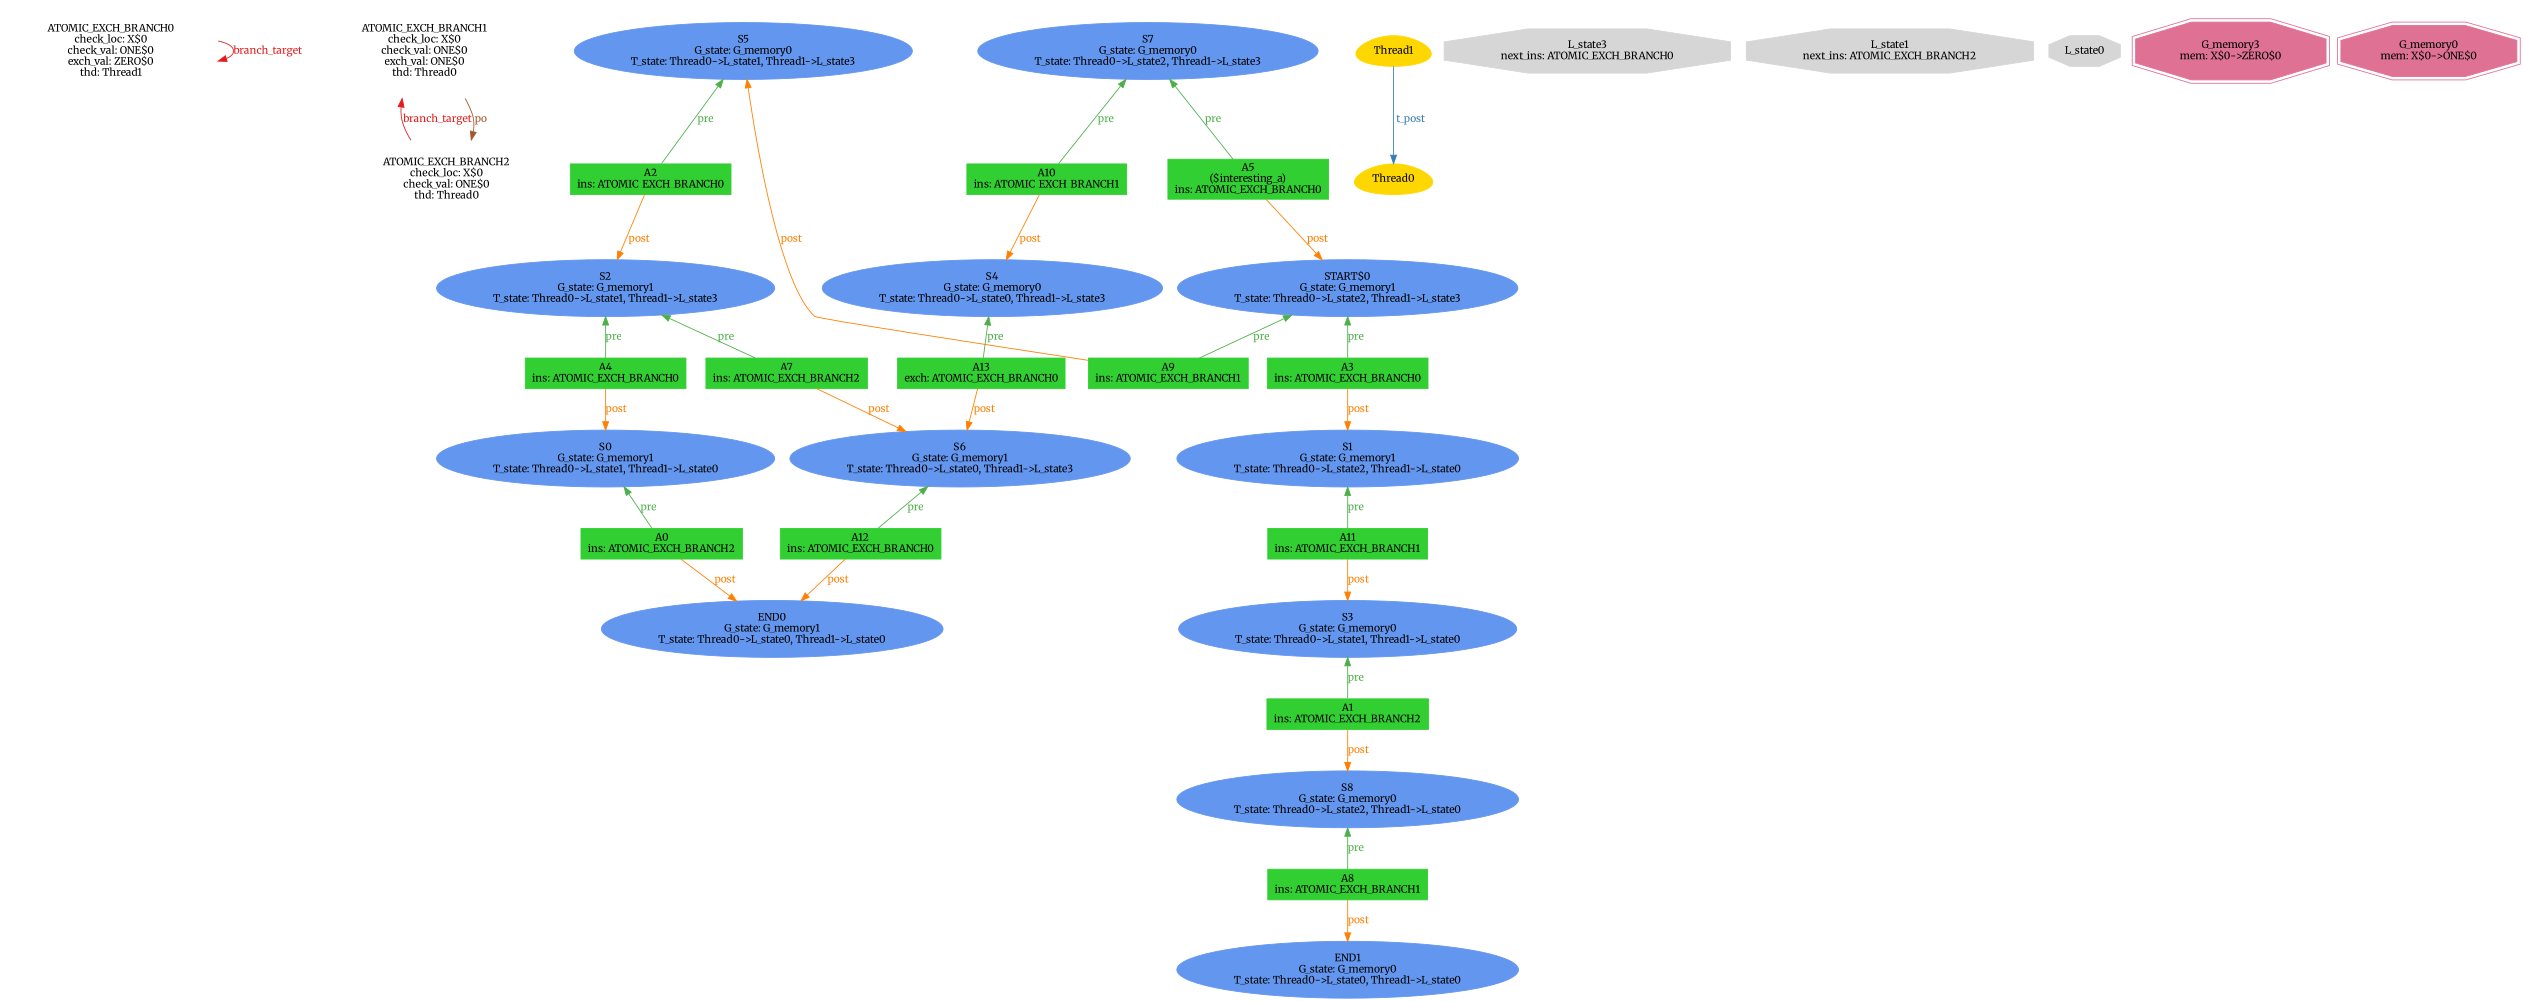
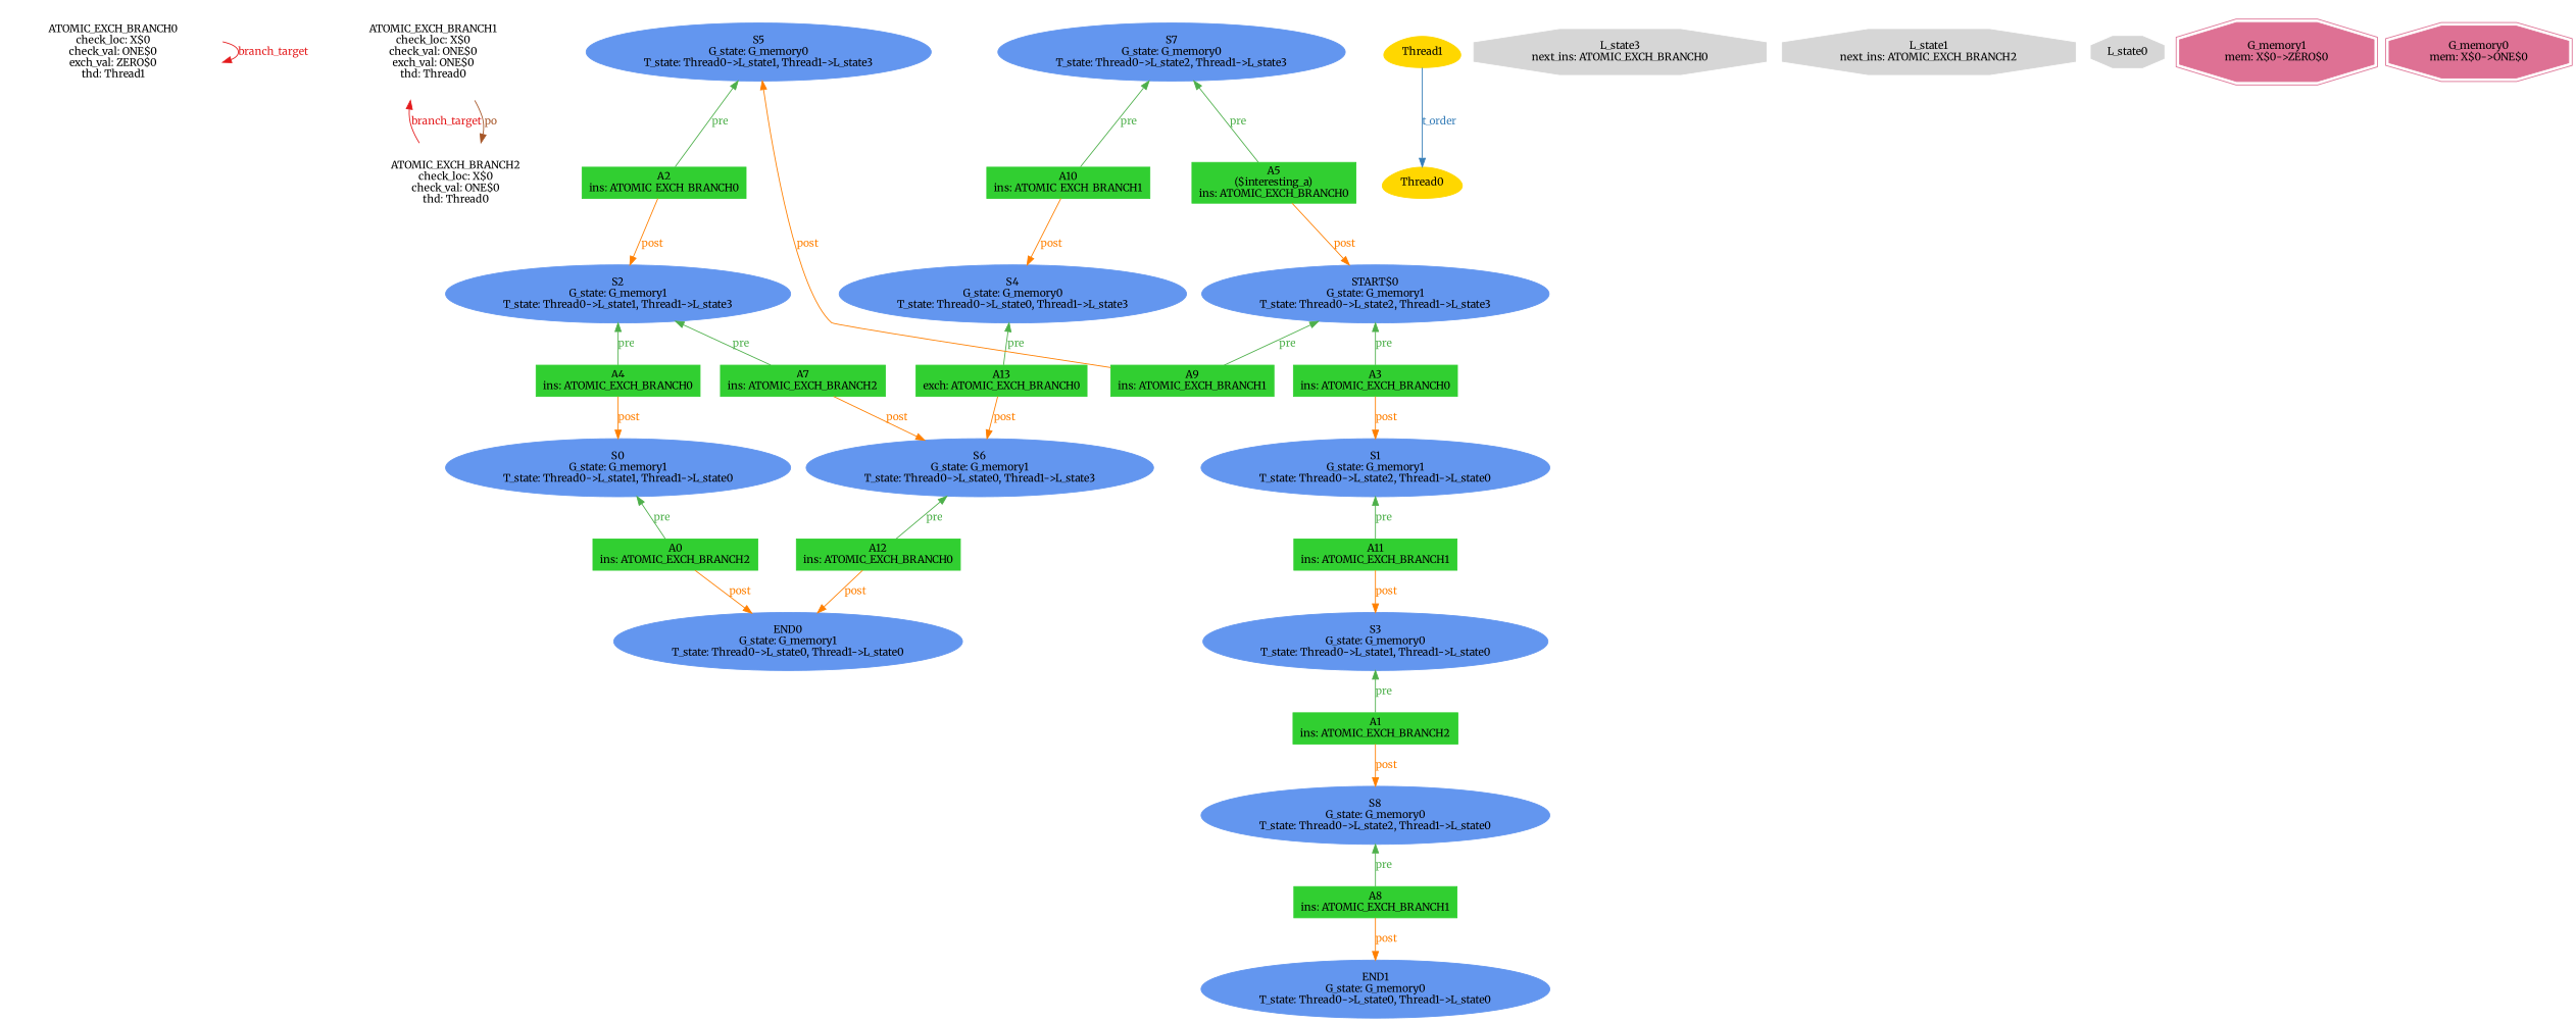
  digraph {
    fontname=Merriweather
    fontsize=12
    rankdir=TB
    node [color="#31cf31" fontcolor="#000000" fontname=Merriweather fontsize=12 shape=box style="filled, solid"]
    edge [color="#ff7f00" dir=forward fontcolor="#ff7f00" fontname=Merriweather fontsize=12 style=solid weight=1]
    n1 [color="#ffffff" label="ATOMIC_EXCH_BRANCH0\ncheck_loc: X$0\ncheck_val: ONE$0\nexch_val: ZERO$0\nthd: Thread1" shape=octagon uuid=ATOMIC_EXCH_BRANCH0]
    n2 [color="#ffffff" label="ATOMIC_EXCH_BRANCH1\ncheck_loc: X$0\ncheck_val: ONE$0\nexch_val: ONE$0\nthd: Thread0" shape=octagon uuid=ATOMIC_EXCH_BRANCH1]
    n3 [color="#ffffff" label="ATOMIC_EXCH_BRANCH2\ncheck_loc: X$0\ncheck_val: ONE$0\nthd: Thread0" shape=octagon uuid=ATOMIC_EXCH_BRANCH2]
    n4 [label="A0\nins: ATOMIC_EXCH_BRANCH2" uuid=A0]
    n5 [color="#6396ef" label="END0\nG_state: G_memory1\nT_state: Thread0->L_state0, Thread1->L_state0" shape=ellipse uuid=END0]
    n6 [label="A1\nins: ATOMIC_EXCH_BRANCH2" uuid=A1]
    n7 [color="#6396ef" label="S8\nG_state: G_memory0\nT_state: Thread0->L_state2, Thread1->L_state0" shape=ellipse uuid=S8]
    n8 [label="A8\nins: ATOMIC_EXCH_BRANCH1" uuid=A8]
    n9 [color="#6396ef" label="END1\nG_state: G_memory0\nT_state: Thread0->L_state0, Thread1->L_state0" shape=ellipse uuid=END1]
    n10 [label="A2\nins: ATOMIC_EXCH_BRANCH0" uuid=A2]
    n11 [color="#6396ef" label="S2\nG_state: G_memory1\nT_state: Thread0->L_state1, Thread1->L_state3" shape=ellipse uuid=S2]
    n12 [label="A4\nins: ATOMIC_EXCH_BRANCH0" uuid=A4]
    n13 [label="A7\nins: ATOMIC_EXCH_BRANCH2" uuid=A7]
    n14 [color="#6396ef" label="S0\nG_state: G_memory1\nT_state: Thread0->L_state1, Thread1->L_state0" shape=ellipse uuid=S0]
    n15 [color="#6396ef" label="S6\nG_state: G_memory1\nT_state: Thread0->L_state0, Thread1->L_state3" shape=ellipse uuid=S6]
    n16 [label="A3\nins: ATOMIC_EXCH_BRANCH0" uuid=A3]
    n17 [color="#6396ef" label="S1\nG_state: G_memory1\nT_state: Thread0->L_state2, Thread1->L_state0" shape=ellipse uuid=S1]
    n18 [label="A11\nins: ATOMIC_EXCH_BRANCH1" uuid=A11]
    n19 [color="#6396ef" label="S3\nG_state: G_memory0\nT_state: Thread0->L_state1, Thread1->L_state0" shape=ellipse uuid=S3]
    n20 [label="A5\n($interesting_a)\nins: ATOMIC_EXCH_BRANCH0" uuid=A5]
    n21 [color="#6396ef" label="START$0\nG_state: G_memory1\nT_state: Thread0->L_state2, Thread1->L_state3" shape=ellipse uuid="START$0"]
    n22 [label="A9\nins: ATOMIC_EXCH_BRANCH1" uuid=A9]
    n23 [color="#6396ef" label="S7\nG_state: G_memory0\nT_state: Thread0->L_state2, Thread1->L_state3" shape=ellipse uuid=S7]
    n24 [label="A10\nins: ATOMIC_EXCH_BRANCH1" uuid=A10]
    n25 [color="#6396ef" label="S4\nG_state: G_memory0\nT_state: Thread0->L_state0, Thread1->L_state3" shape=ellipse uuid=S4]
    n26 [label="A12\nins: ATOMIC_EXCH_BRANCH0" uuid=A12]
    n27 [color="#6396ef" label="S5\nG_state: G_memory0\nT_state: Thread0->L_state1, Thread1->L_state3" shape=ellipse uuid=S5]
    n28 [label="A13\nexch: ATOMIC_EXCH_BRANCH0" uuid=A13]
    n29 [color="#ffd700" label=Thread1 shape=egg uuid=Thread1]
    n30 [color="#ffd700" label=Thread0 shape=egg uuid=Thread0]
    n31 [color="#d6d6d6" label="L_state3\nnext_ins: ATOMIC_EXCH_BRANCH0" shape=octagon uuid=L_state3]
    n32 [color="#d6d6d6" label="L_state1\nnext_ins: ATOMIC_EXCH_BRANCH2" shape=octagon uuid=L_state1]
    n33 [color="#d6d6d6" label=L_state0 shape=octagon uuid=L_state0]
-   n34 [color="#de7194" label="G_memory3\nmem: X$0->ZERO$0" shape=doubleoctagon uuid=G_memory1]
+   n34 [color="#de7194" label="G_memory1\nmem: X$0->ZERO$0" shape=doubleoctagon uuid=G_memory1]
    n35 [color="#de7194" label="G_memory0\nmem: X$0->ONE$0" shape=doubleoctagon uuid=G_memory0]
    n1 -> n1 [color="#e41a1c" fontcolor="#e41a1c" label=branch_target uuid="<ATOMIC_EXCH_BRANCH0, ATOMIC_EXCH_BRANCH0>"]
    n2 -> n3 [color="#e41a1c" dir=back fontcolor="#e41a1c" label=branch_target uuid="<ATOMIC_EXCH_BRANCH2, ATOMIC_EXCH_BRANCH1>"]
    n2 -> n3 [color="#a65628" fontcolor="#a65628" label=po uuid="<ATOMIC_EXCH_BRANCH1, ATOMIC_EXCH_BRANCH2>"]
    n4 -> n5 [label=post uuid="<A0, END0>"]
    n6 -> n7 [label=post uuid="<A1, S8>"]
    n7 -> n8 [color="#4daf4a" dir=back fontcolor="#4daf4a" label=pre uuid="<A8, S8>"]
    n8 -> n9 [label=post uuid="<A8, END1>"]
    n10 -> n11 [label=post uuid="<A2, S2>"]
    n11 -> n12 [color="#4daf4a" dir=back fontcolor="#4daf4a" label=pre uuid="<A4, S2>"]
    n11 -> n13 [color="#4daf4a" dir=back fontcolor="#4daf4a" label=pre uuid="<A7, S2>"]
    n12 -> n14 [label=post uuid="<A4, S0>"]
    n13 -> n15 [label=post uuid="<A7, S6>"]
    n14 -> n4 [color="#4daf4a" dir=back fontcolor="#4daf4a" label=pre uuid="<A0, S0>"]
    n15 -> n26 [color="#4daf4a" dir=back fontcolor="#4daf4a" label=pre uuid="<A12, S6>"]
    n16 -> n17 [label=post uuid="<A3, S1>"]
    n17 -> n18 [color="#4daf4a" dir=back fontcolor="#4daf4a" label=pre uuid="<A11, S1>"]
    n18 -> n19 [label=post uuid="<A11, S3>"]
    n19 -> n6 [color="#4daf4a" dir=back fontcolor="#4daf4a" label=pre uuid="<A1, S3>"]
    n20 -> n21 [label=post uuid="<A5, START$0>"]
    n21 -> n16 [color="#4daf4a" dir=back fontcolor="#4daf4a" label=pre uuid="<A3, START$0>"]
    n21 -> n22 [color="#4daf4a" dir=back fontcolor="#4daf4a" label=pre uuid="<A9, START$0>"]
    n23 -> n20 [color="#4daf4a" dir=back fontcolor="#4daf4a" label=pre uuid="<A5, S7>"]
    n23 -> n24 [color="#4daf4a" dir=back fontcolor="#4daf4a" label=pre uuid="<A10, S7>"]
    n24 -> n25 [label=post uuid="<A10, S4>"]
    n25 -> n28 [color="#4daf4a" dir=back fontcolor="#4daf4a" label=pre uuid="<A13, S4>"]
    n26 -> n5 [label=post uuid="<A12, END0>"]
    n27 -> n10 [color="#4daf4a" dir=back fontcolor="#4daf4a" label=pre uuid="<A2, S5>"]
    n27 -> n22 [dir=back label=post uuid="<A9, S5>"]
    n28 -> n15 [label=post uuid="<A13, S6>"]
-   n29 -> n30 [color="#377eb8" fontcolor="#377eb8" label=t_post uuid="<Thread1, Thread0>"]
+   n29 -> n30 [color="#377eb8" fontcolor="#377eb8" label=t_order uuid="<Thread1, Thread0>"]
  }
